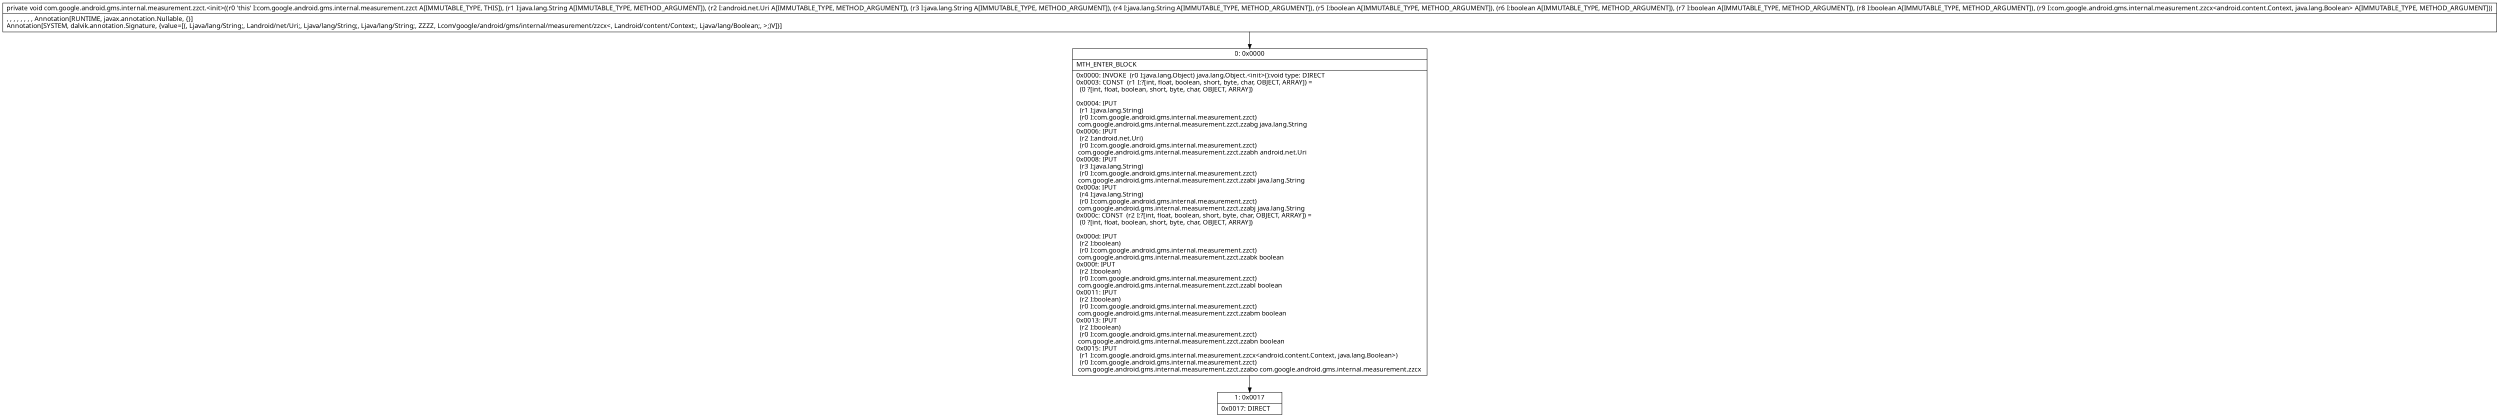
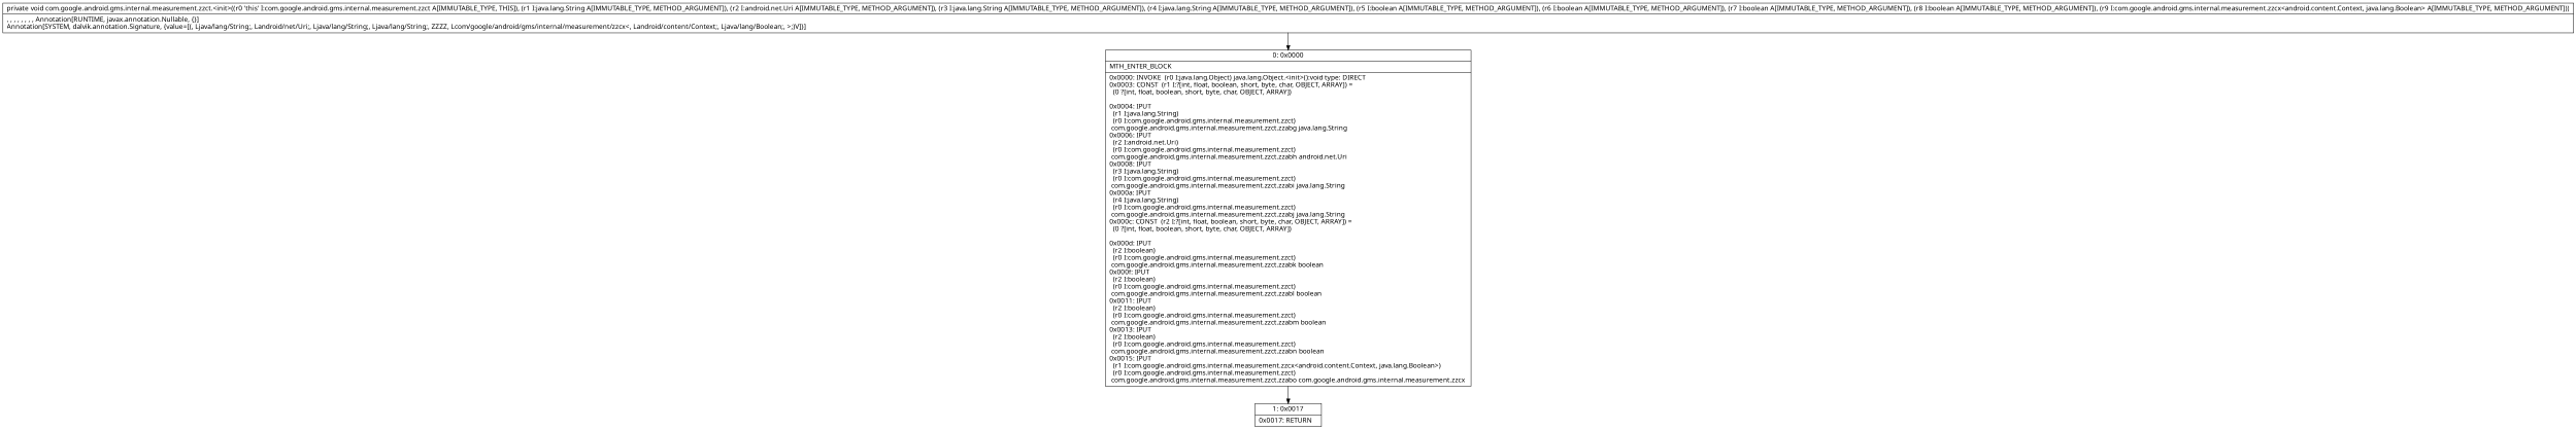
  digraph {
    fontname="Noto Sans"
    node [shape=record fontname="Noto Sans"]
    edge [fontname="Noto Sans"]
    n1 [label="{0\:\ 0x0000|MTH_ENTER_BLOCK\l|0x0000: INVOKE  (r0 I:java.lang.Object) java.lang.Object.\<init\>():void type: DIRECT \l0x0003: CONST  (r1 I:?[int, float, boolean, short, byte, char, OBJECT, ARRAY]) = \l  (0 ?[int, float, boolean, short, byte, char, OBJECT, ARRAY])\l \l0x0004: IPUT  \l  (r1 I:java.lang.String)\l  (r0 I:com.google.android.gms.internal.measurement.zzct)\l com.google.android.gms.internal.measurement.zzct.zzabg java.lang.String \l0x0006: IPUT  \l  (r2 I:android.net.Uri)\l  (r0 I:com.google.android.gms.internal.measurement.zzct)\l com.google.android.gms.internal.measurement.zzct.zzabh android.net.Uri \l0x0008: IPUT  \l  (r3 I:java.lang.String)\l  (r0 I:com.google.android.gms.internal.measurement.zzct)\l com.google.android.gms.internal.measurement.zzct.zzabi java.lang.String \l0x000a: IPUT  \l  (r4 I:java.lang.String)\l  (r0 I:com.google.android.gms.internal.measurement.zzct)\l com.google.android.gms.internal.measurement.zzct.zzabj java.lang.String \l0x000c: CONST  (r2 I:?[int, float, boolean, short, byte, char, OBJECT, ARRAY]) = \l  (0 ?[int, float, boolean, short, byte, char, OBJECT, ARRAY])\l \l0x000d: IPUT  \l  (r2 I:boolean)\l  (r0 I:com.google.android.gms.internal.measurement.zzct)\l com.google.android.gms.internal.measurement.zzct.zzabk boolean \l0x000f: IPUT  \l  (r2 I:boolean)\l  (r0 I:com.google.android.gms.internal.measurement.zzct)\l com.google.android.gms.internal.measurement.zzct.zzabl boolean \l0x0011: IPUT  \l  (r2 I:boolean)\l  (r0 I:com.google.android.gms.internal.measurement.zzct)\l com.google.android.gms.internal.measurement.zzct.zzabm boolean \l0x0013: IPUT  \l  (r2 I:boolean)\l  (r0 I:com.google.android.gms.internal.measurement.zzct)\l com.google.android.gms.internal.measurement.zzct.zzabn boolean \l0x0015: IPUT  \l  (r1 I:com.google.android.gms.internal.measurement.zzcx\<android.content.Context, java.lang.Boolean\>)\l  (r0 I:com.google.android.gms.internal.measurement.zzct)\l com.google.android.gms.internal.measurement.zzct.zzabo com.google.android.gms.internal.measurement.zzcx \l}"]
-   n2 [label="{1\:\ 0x0017|0x0017: DIRECT   \l}"]
+   n2 [label="{1\:\ 0x0017|0x0017: RETURN   \l}"]
    n3 [label="{private void com.google.android.gms.internal.measurement.zzct.\<init\>((r0 'this' I:com.google.android.gms.internal.measurement.zzct A[IMMUTABLE_TYPE, THIS]), (r1 I:java.lang.String A[IMMUTABLE_TYPE, METHOD_ARGUMENT]), (r2 I:android.net.Uri A[IMMUTABLE_TYPE, METHOD_ARGUMENT]), (r3 I:java.lang.String A[IMMUTABLE_TYPE, METHOD_ARGUMENT]), (r4 I:java.lang.String A[IMMUTABLE_TYPE, METHOD_ARGUMENT]), (r5 I:boolean A[IMMUTABLE_TYPE, METHOD_ARGUMENT]), (r6 I:boolean A[IMMUTABLE_TYPE, METHOD_ARGUMENT]), (r7 I:boolean A[IMMUTABLE_TYPE, METHOD_ARGUMENT]), (r8 I:boolean A[IMMUTABLE_TYPE, METHOD_ARGUMENT]), (r9 I:com.google.android.gms.internal.measurement.zzcx\<android.content.Context, java.lang.Boolean\> A[IMMUTABLE_TYPE, METHOD_ARGUMENT]))  | , , , , , , , , Annotation[RUNTIME, javax.annotation.Nullable, \{\}]\lAnnotation[SYSTEM, dalvik.annotation.Signature, \{value=[(, Ljava\/lang\/String;, Landroid\/net\/Uri;, Ljava\/lang\/String;, Ljava\/lang\/String;, ZZZZ, Lcom\/google\/android\/gms\/internal\/measurement\/zzcx\<, Landroid\/content\/Context;, Ljava\/lang\/Boolean;, \>;)V]\}]\l}"]
    n1 -> n2
    n3 -> n1
  }
